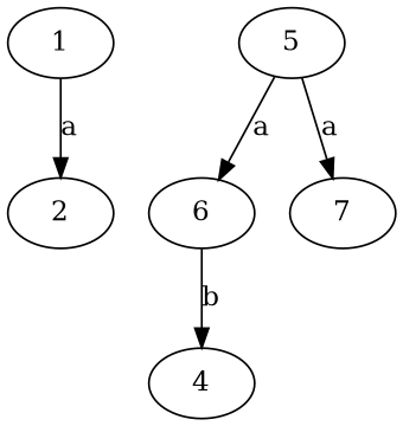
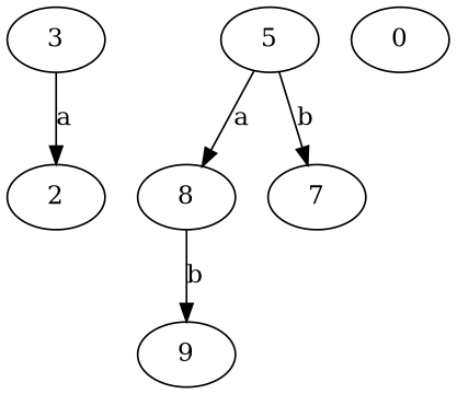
  strict digraph {
-   1
+   1 [label=3]
    2
    5
-   6
+   6 [label=8]
    7
-   4
+   4 [label=9]
+   0
    1 -> 2 [label=a]
    5 -> 6 [label=a]
-   5 -> 7 [label=a]
+   5 -> 7 [label=b]
    6 -> 4 [label=b]
  }
